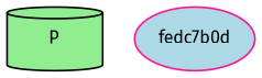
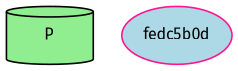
  digraph {
    compound=true
    rankdir=TB
    fontname="Fira Sans"
    node [fontsize=10 style=filled fontname="Fira Sans"]
    n1 [fillcolor=lightgreen label=P shape=cylinder color=black]
-   n2 [fillcolor=lightblue label=fedc7b0d shape=ellipse color=deeppink]
+   n2 [fillcolor=lightblue label=fedc5b0d shape=ellipse color=deeppink]
    subgraph cluster_1 {
      color=black
      fillcolor=lightgray
      label=Cut
      penwidth=2
      style=filled
    }
  }
